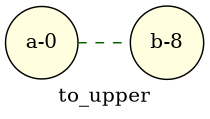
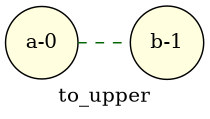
  graph {
    label=to_upper
    rankdir=LR
    node [fillcolor=lightyellow shape=circle style=filled]
    n1 [label="a-0"]
-   n2 [label="b-8"]
+   n2 [label="b-1"]
    n1 -- n2 [color=darkgreen style=dashed]
  }
